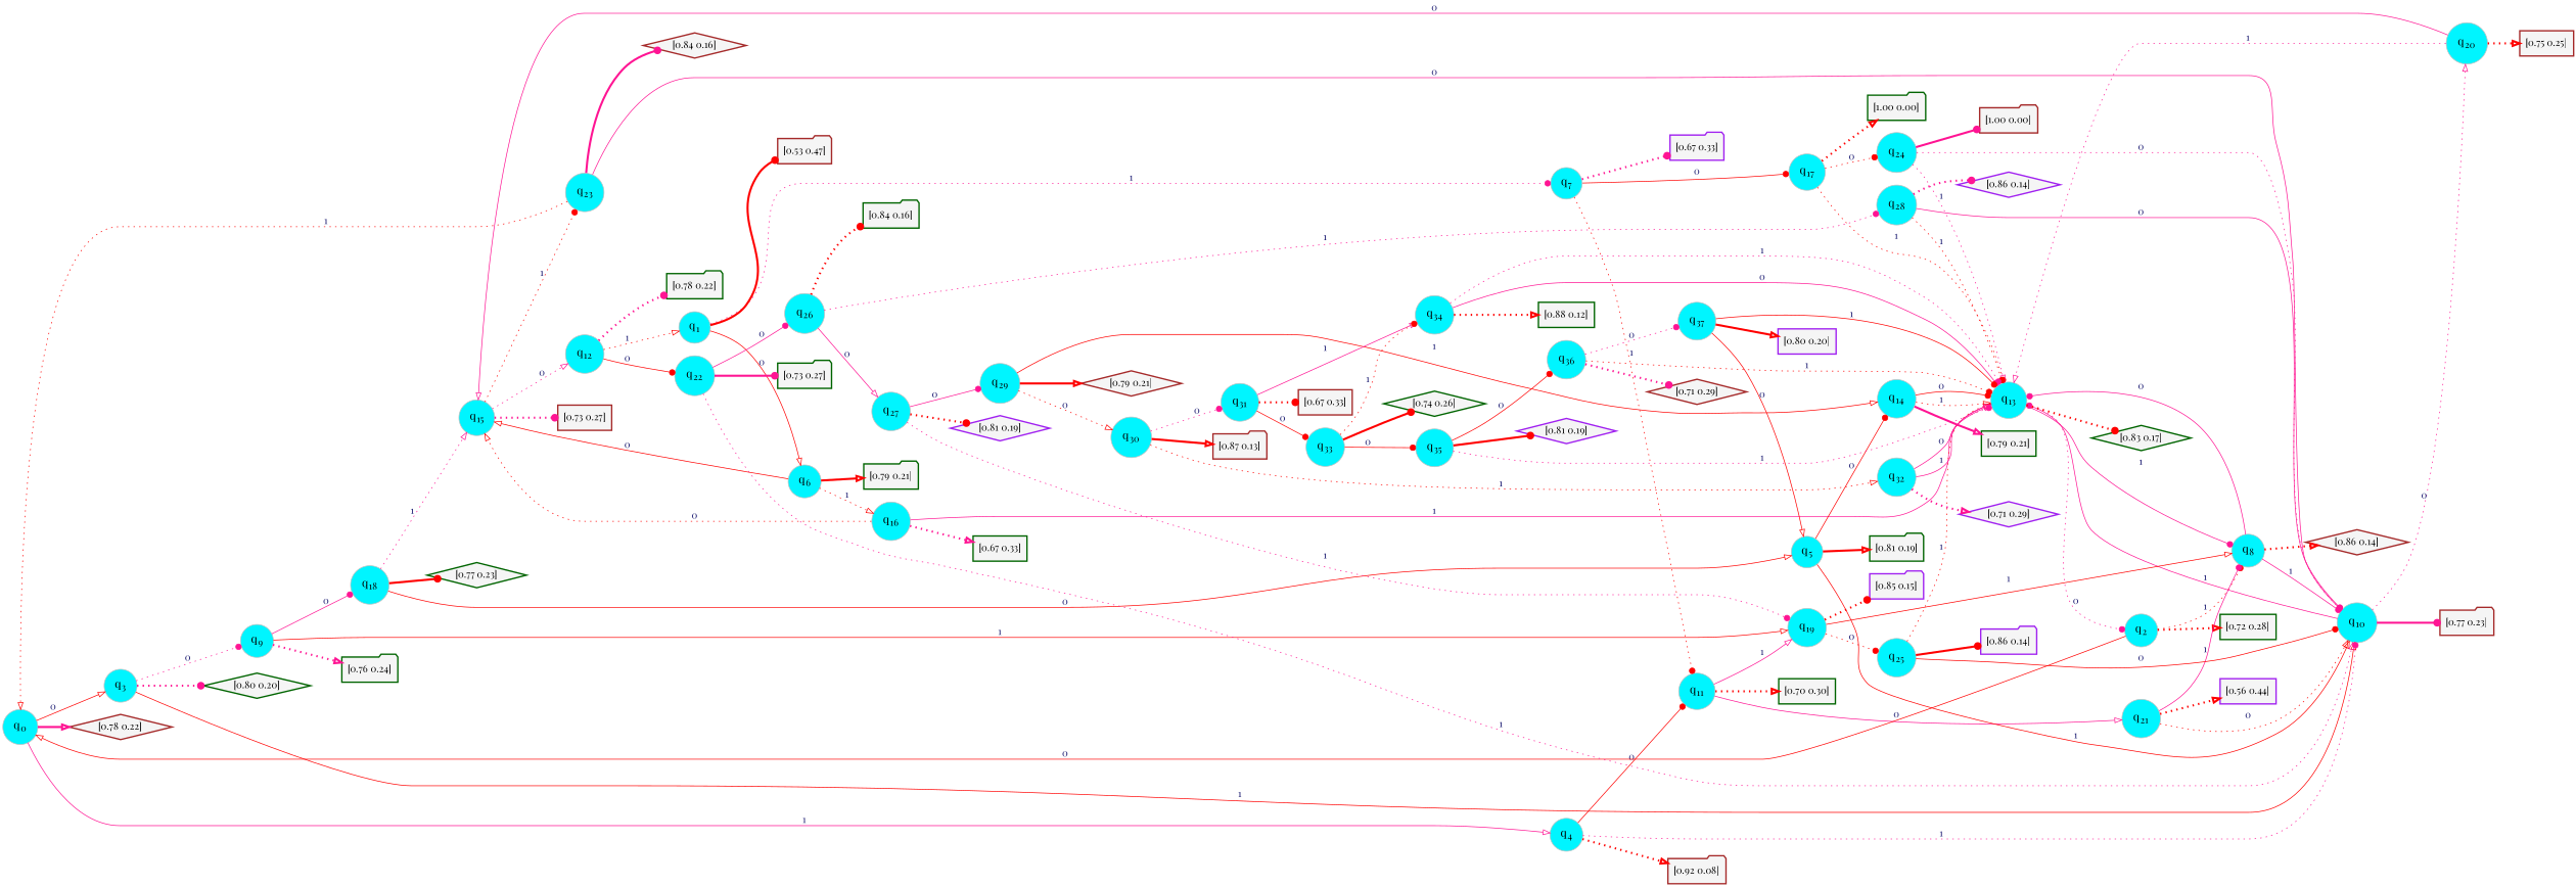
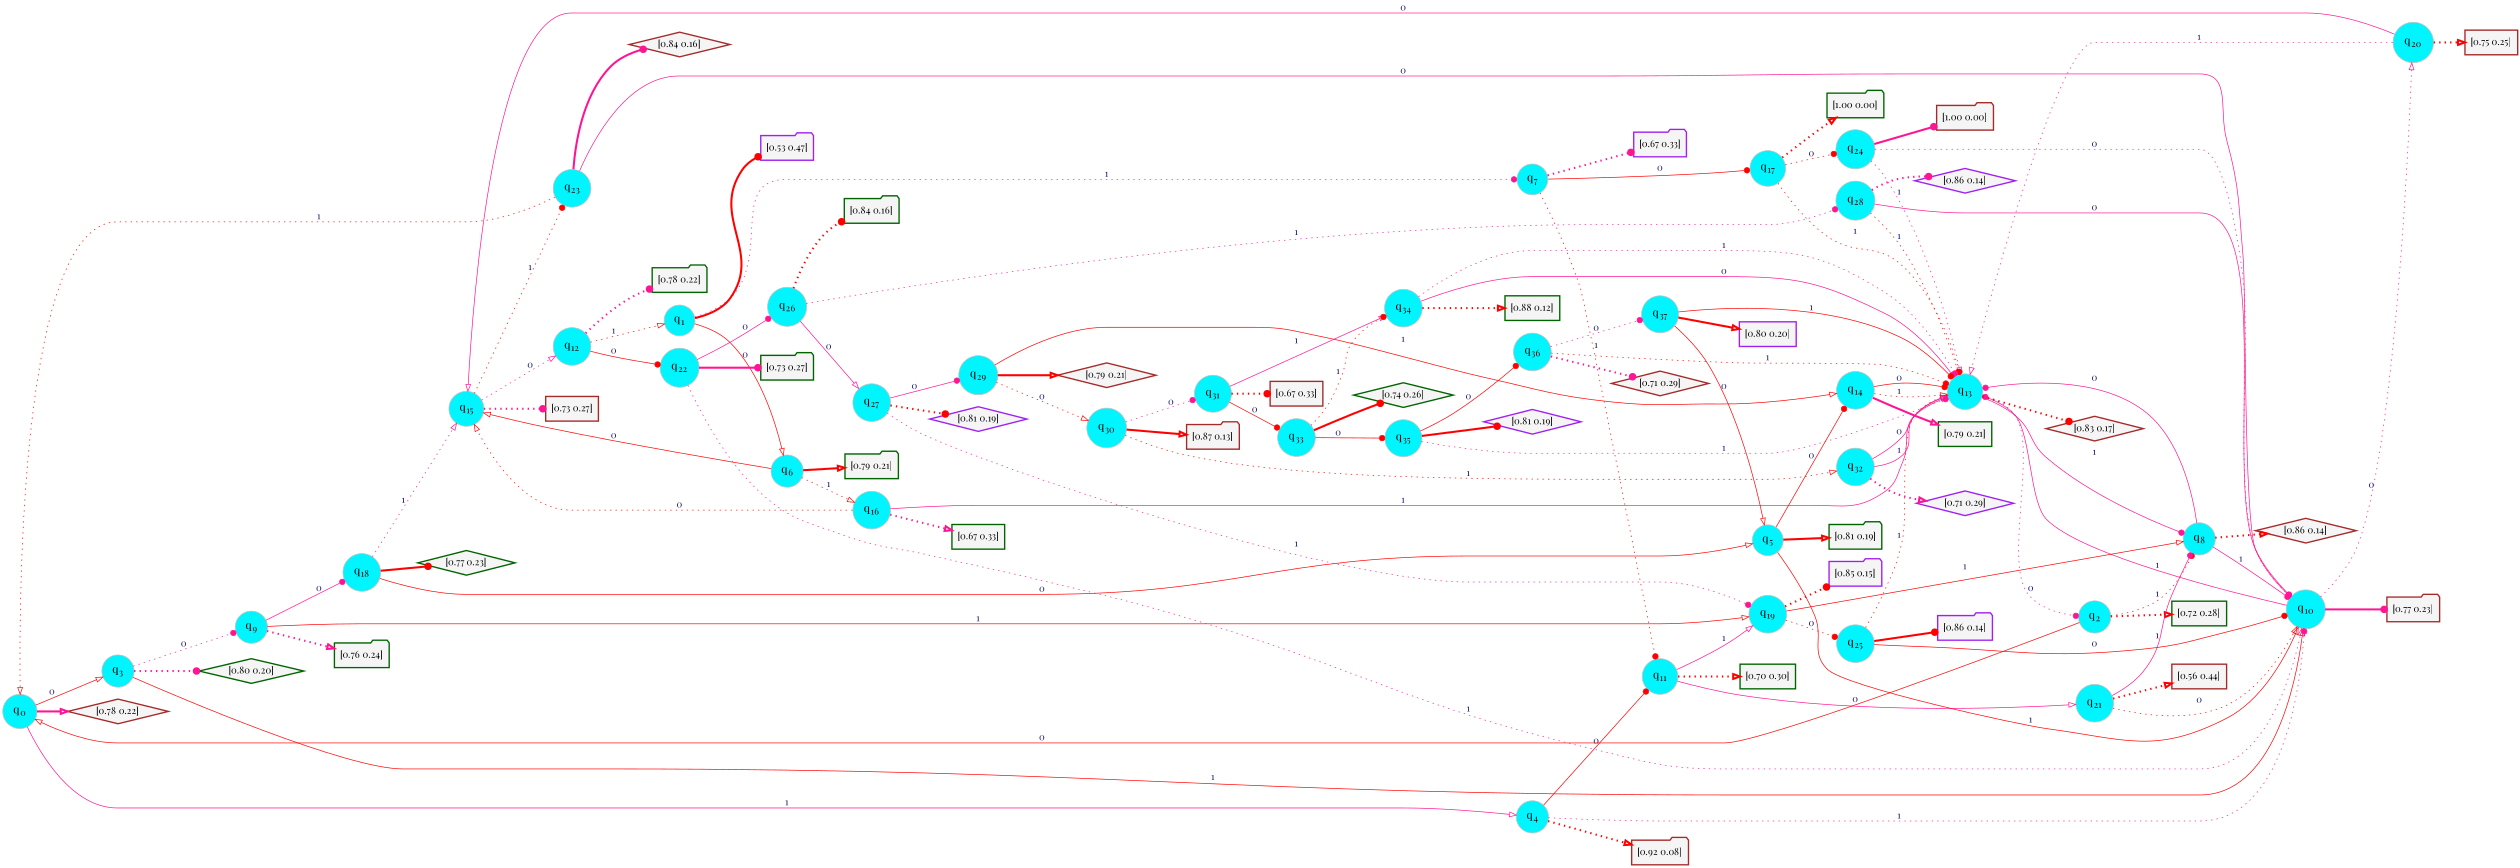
  digraph {
    fontname="Playfair Display"
    rankdir=LR
    node [color=gray fillcolor=turquoise1 fontcolor=black fontname="Playfair Display" fontsize=16 fontweight=bold shape=circle style=filled]
    edge [arrowhead=dot arrowsize=1 color=red fontcolor=midnightblue fontname="Playfair Display" fontweight=bold penwidth=1 style=solid weight=20]
    n1 [label=<q<SUB>0</SUB>>]
    n2 [label=<q<SUB>3</SUB>>]
    n3 [label=<q<SUB>4</SUB>>]
    n4 [color=brown fillcolor=whitesmoke fontsize=14 label="[0.78 0.22]" penwidth=2 shape=diamond]
    n5 [label=<q<SUB>9</SUB>>]
    n6 [label=<q<SUB>10</SUB>>]
    n7 [color=darkgreen fillcolor=whitesmoke fontsize=14 label="[0.80 0.20]" penwidth=2 shape=diamond]
    n8 [label=<q<SUB>11</SUB>>]
    n9 [color=brown fillcolor=whitesmoke fontsize=14 label="[0.92 0.08]" penwidth=2 shape=folder]
    n10 [label=<q<SUB>1</SUB>>]
    n11 [label=<q<SUB>6</SUB>>]
    n12 [label=<q<SUB>7</SUB>>]
-   n13 [color=brown fillcolor=whitesmoke fontsize=14 label="[0.53 0.47]" penwidth=2 shape=folder]
+   n13 [color=purple fillcolor=whitesmoke fontsize=14 label="[0.53 0.47]" penwidth=2 shape=folder]
    n14 [label=<q<SUB>15</SUB>>]
    n15 [label=<q<SUB>16</SUB>>]
    n16 [color=darkgreen fillcolor=whitesmoke fontsize=14 label="[0.79 0.21]" penwidth=2 shape=folder]
    n17 [label=<q<SUB>17</SUB>>]
    n18 [color=purple fillcolor=whitesmoke fontsize=14 label="[0.67 0.33]" penwidth=2 shape=folder]
    n19 [label=<q<SUB>2</SUB>>]
    n20 [label=<q<SUB>8</SUB>>]
    n21 [color=darkgreen fillcolor=whitesmoke fontsize=14 label="[0.72 0.28]" penwidth=2 shape=box]
    n22 [label=<q<SUB>13</SUB>>]
    n23 [color=brown fillcolor=whitesmoke fontsize=14 label="[0.86 0.14]" penwidth=2 shape=diamond]
    n24 [label=<q<SUB>18</SUB>>]
    n25 [label=<q<SUB>19</SUB>>]
    n26 [color=darkgreen fillcolor=whitesmoke fontsize=14 label="[0.76 0.24]" penwidth=2 shape=folder]
    n27 [label=<q<SUB>20</SUB>>]
    n28 [color=brown fillcolor=whitesmoke fontsize=14 label="[0.77 0.23]" penwidth=2 shape=folder]
    n29 [label=<q<SUB>21</SUB>>]
    n30 [color=darkgreen fillcolor=whitesmoke fontsize=14 label="[0.70 0.30]" penwidth=2 shape=box]
    n31 [label=<q<SUB>5</SUB>>]
    n32 [label=<q<SUB>14</SUB>>]
    n33 [color=darkgreen fillcolor=whitesmoke fontsize=14 label="[0.81 0.19]" penwidth=2 shape=folder]
    n34 [color=darkgreen fillcolor=whitesmoke fontsize=14 label="[0.79 0.21]" penwidth=2 shape=box]
    n35 [label=<q<SUB>12</SUB>>]
    n36 [label=<q<SUB>23</SUB>>]
    n37 [color=brown fillcolor=whitesmoke fontsize=14 label="[0.73 0.27]" penwidth=2 shape=box]
    n38 [color=darkgreen fillcolor=whitesmoke fontsize=14 label="[0.67 0.33]" penwidth=2 shape=box]
    n39 [label=<q<SUB>24</SUB>>]
    n40 [color=darkgreen fillcolor=whitesmoke fontsize=14 label="[1.00 0.00]" penwidth=2 shape=folder]
-   n41 [color=darkgreen fillcolor=whitesmoke fontsize=14 label="[0.83 0.17]" penwidth=2 shape=diamond]
+   n41 [color=brown fillcolor=whitesmoke fontsize=14 label="[0.83 0.17]" penwidth=2 shape=diamond]
    n42 [color=darkgreen fillcolor=whitesmoke fontsize=14 label="[0.77 0.23]" penwidth=2 shape=diamond]
    n43 [label=<q<SUB>25</SUB>>]
    n44 [color=purple fillcolor=whitesmoke fontsize=14 label="[0.85 0.15]" penwidth=2 shape=folder]
    n45 [color=brown fillcolor=whitesmoke fontsize=14 label="[0.75 0.25]" penwidth=2 shape=box]
-   n46 [color=purple fillcolor=whitesmoke fontsize=14 label="[0.56 0.44]" penwidth=2 shape=box]
+   n46 [color=brown fillcolor=whitesmoke fontsize=14 label="[0.56 0.44]" penwidth=2 shape=box]
    n47 [label=<q<SUB>22</SUB>>]
    n48 [color=darkgreen fillcolor=whitesmoke fontsize=14 label="[0.78 0.22]" penwidth=2 shape=folder]
    n49 [label=<q<SUB>26</SUB>>]
    n50 [color=darkgreen fillcolor=whitesmoke fontsize=14 label="[0.73 0.27]" penwidth=2 shape=folder]
    n51 [color=brown fillcolor=whitesmoke fontsize=14 label="[0.84 0.16]" penwidth=2 shape=diamond]
    n52 [color=brown fillcolor=whitesmoke fontsize=14 label="[1.00 0.00]" penwidth=2 shape=folder]
    n53 [color=purple fillcolor=whitesmoke fontsize=14 label="[0.86 0.14]" penwidth=2 shape=folder]
    n54 [label=<q<SUB>27</SUB>>]
    n55 [label=<q<SUB>28</SUB>>]
    n56 [color=darkgreen fillcolor=whitesmoke fontsize=14 label="[0.84 0.16]" penwidth=2 shape=folder]
    n57 [label=<q<SUB>29</SUB>>]
    n58 [color=purple fillcolor=whitesmoke fontsize=14 label="[0.81 0.19]" penwidth=2 shape=diamond]
    n59 [color=purple fillcolor=whitesmoke fontsize=14 label="[0.86 0.14]" penwidth=2 shape=diamond]
    n60 [label=<q<SUB>30</SUB>>]
    n61 [color=brown fillcolor=whitesmoke fontsize=14 label="[0.79 0.21]" penwidth=2 shape=diamond]
    n62 [label=<q<SUB>31</SUB>>]
    n63 [label=<q<SUB>32</SUB>>]
    n64 [color=brown fillcolor=whitesmoke fontsize=14 label="[0.87 0.13]" penwidth=2 shape=folder]
    n65 [label=<q<SUB>33</SUB>>]
    n66 [label=<q<SUB>34</SUB>>]
    n67 [color=brown fillcolor=whitesmoke fontsize=14 label="[0.67 0.33]" penwidth=2 shape=box]
    n68 [color=purple fillcolor=whitesmoke fontsize=14 label="[0.71 0.29]" penwidth=2 shape=diamond]
    n69 [label=<q<SUB>35</SUB>>]
    n70 [color=darkgreen fillcolor=whitesmoke fontsize=14 label="[0.74 0.26]" penwidth=2 shape=diamond]
    n71 [color=darkgreen fillcolor=whitesmoke fontsize=14 label="[0.88 0.12]" penwidth=2 shape=box]
    n72 [label=<q<SUB>36</SUB>>]
    n73 [color=purple fillcolor=whitesmoke fontsize=14 label="[0.81 0.19]" penwidth=2 shape=diamond]
    n74 [label=<q<SUB>37</SUB>>]
    n75 [color=brown fillcolor=whitesmoke fontsize=14 label="[0.71 0.29]" penwidth=2 shape=diamond]
    n76 [color=purple fillcolor=whitesmoke fontsize=14 label="[0.80 0.20]" penwidth=2 shape=box]
    n1 -> n2 [arrowhead=onormal label=0]
    n1 -> n3 [arrowhead=onormal color=deeppink label=1]
    n1 -> n4 [arrowhead=onormal color=deeppink penwidth=3]
    n2 -> n5 [color=deeppink label=0 style=dotted]
    n2 -> n6 [arrowhead=onormal label=1]
    n2 -> n7 [color=deeppink penwidth=3 style=dotted]
    n3 -> n6 [color=deeppink label=1 style=dotted]
    n3 -> n8 [label=0]
    n3 -> n9 [arrowhead=onormal penwidth=3 style=dotted]
    n5 -> n24 [color=deeppink label=0]
    n5 -> n25 [arrowhead=onormal label=1]
    n5 -> n26 [arrowhead=onormal color=deeppink penwidth=3 style=dotted]
    n6 -> n22 [color=deeppink label=1]
    n6 -> n27 [arrowhead=onormal color=deeppink label=0 style=dotted]
    n6 -> n28 [color=deeppink penwidth=3]
    n8 -> n25 [arrowhead=onormal color=deeppink label=1]
    n8 -> n29 [arrowhead=onormal color=deeppink label=0]
    n8 -> n30 [arrowhead=onormal penwidth=3 style=dotted]
    n10 -> n11 [arrowhead=onormal label=0]
    n10 -> n12 [color=deeppink label=1 style=dotted]
    n10 -> n13 [penwidth=3]
    n11 -> n14 [arrowhead=onormal label=0]
    n11 -> n15 [arrowhead=onormal label=1 style=dotted]
    n11 -> n16 [arrowhead=onormal penwidth=3]
    n12 -> n8 [label=1 style=dotted]
    n12 -> n17 [label=0]
    n12 -> n18 [color=deeppink penwidth=3 style=dotted]
    n14 -> n35 [arrowhead=onormal color=deeppink label=0 style=dotted]
    n14 -> n36 [label=1 style=dotted]
    n14 -> n37 [color=deeppink penwidth=3 style=dotted]
    n15 -> n14 [arrowhead=onormal label=0 style=dotted]
    n15 -> n22 [arrowhead=onormal color=deeppink label=1]
    n15 -> n38 [arrowhead=onormal color=deeppink penwidth=3 style=dotted]
    n17 -> n22 [label=1 style=dotted]
    n17 -> n39 [label=0 style=dotted]
    n17 -> n40 [arrowhead=onormal penwidth=3 style=dotted]
    n19 -> n1 [arrowhead=onormal label=0]
    n19 -> n20 [label=1 style=dotted]
    n19 -> n21 [arrowhead=onormal penwidth=3 style=dotted]
    n20 -> n6 [color=deeppink label=1]
    n20 -> n22 [color=deeppink label=0]
    n20 -> n23 [arrowhead=onormal penwidth=3 style=dotted]
    n22 -> n19 [color=deeppink label=0 style=dotted]
    n22 -> n20 [color=deeppink label=1]
    n22 -> n41 [penwidth=3 style=dotted]
    n24 -> n14 [arrowhead=onormal color=deeppink label=1 style=dotted]
    n24 -> n31 [arrowhead=onormal label=0]
    n24 -> n42 [penwidth=3]
    n25 -> n20 [arrowhead=onormal label=1]
    n25 -> n43 [label=0 style=dotted]
    n25 -> n44 [penwidth=3 style=dotted]
    n27 -> n14 [arrowhead=onormal color=deeppink label=0]
    n27 -> n22 [arrowhead=onormal color=deeppink label=1 style=dotted]
    n27 -> n45 [arrowhead=onormal penwidth=3 style=dotted]
    n29 -> n6 [arrowhead=onormal label=0 style=dotted]
    n29 -> n20 [color=deeppink label=1]
    n29 -> n46 [arrowhead=onormal penwidth=3 style=dotted]
    n31 -> n6 [arrowhead=onormal label=1]
    n31 -> n32 [label=0]
    n31 -> n33 [arrowhead=onormal penwidth=3]
    n32 -> n22 [label=0]
    n32 -> n22 [arrowhead=onormal label=1 style=dotted]
    n32 -> n34 [arrowhead=onormal color=deeppink penwidth=3]
    n35 -> n10 [arrowhead=onormal label=1 style=dotted]
    n35 -> n47 [label=0]
    n35 -> n48 [color=deeppink penwidth=3 style=dotted]
    n36 -> n1 [arrowhead=onormal label=1 style=dotted]
    n36 -> n6 [color=deeppink label=0]
    n36 -> n51 [color=deeppink penwidth=3]
    n39 -> n6 [color=deeppink label=0 style=dotted]
    n39 -> n22 [arrowhead=onormal color=deeppink label=1 style=dotted]
    n39 -> n52 [color=deeppink penwidth=3]
    n43 -> n6 [label=0]
    n43 -> n22 [arrowhead=onormal label=1 style=dotted]
    n43 -> n53 [penwidth=3]
    n47 -> n6 [arrowhead=onormal color=deeppink label=1 style=dotted]
    n47 -> n49 [color=deeppink label=0]
    n47 -> n50 [color=deeppink penwidth=3]
    n49 -> n54 [arrowhead=onormal color=deeppink label=0]
    n49 -> n55 [color=deeppink label=1 style=dotted]
    n49 -> n56 [penwidth=3 style=dotted]
    n54 -> n25 [color=deeppink label=1 style=dotted]
    n54 -> n57 [color=deeppink label=0]
    n54 -> n58 [penwidth=3 style=dotted]
    n55 -> n6 [color=deeppink label=0]
    n55 -> n22 [label=1 style=dotted]
    n55 -> n59 [color=deeppink penwidth=3 style=dotted]
    n57 -> n32 [arrowhead=onormal label=1]
    n57 -> n60 [arrowhead=onormal label=0 style=dotted]
    n57 -> n61 [arrowhead=onormal penwidth=3]
    n60 -> n62 [color=deeppink label=0 style=dotted]
    n60 -> n63 [arrowhead=onormal label=1 style=dotted]
    n60 -> n64 [arrowhead=onormal penwidth=3]
    n62 -> n65 [label=0]
    n62 -> n66 [arrowhead=onormal color=deeppink label=1]
    n62 -> n67 [penwidth=3 style=dotted]
    n63 -> n22 [arrowhead=onormal color=deeppink label=0]
    n63 -> n22 [arrowhead=onormal color=deeppink label=1]
    n63 -> n68 [arrowhead=onormal color=deeppink penwidth=3 style=dotted]
    n65 -> n66 [label=1 style=dotted]
    n65 -> n69 [label=0]
    n65 -> n70 [penwidth=3]
    n66 -> n22 [color=deeppink label=0]
    n66 -> n22 [color=deeppink label=1 style=dotted]
    n66 -> n71 [arrowhead=onormal penwidth=3 style=dotted]
    n69 -> n22 [color=deeppink label=1 style=dotted]
    n69 -> n72 [label=0]
    n69 -> n73 [penwidth=3]
    n72 -> n22 [label=1 style=dotted]
    n72 -> n74 [color=deeppink label=0 style=dotted]
    n72 -> n75 [color=deeppink penwidth=3 style=dotted]
    n74 -> n22 [label=1]
    n74 -> n31 [arrowhead=onormal label=0]
    n74 -> n76 [arrowhead=onormal penwidth=3]
  }
